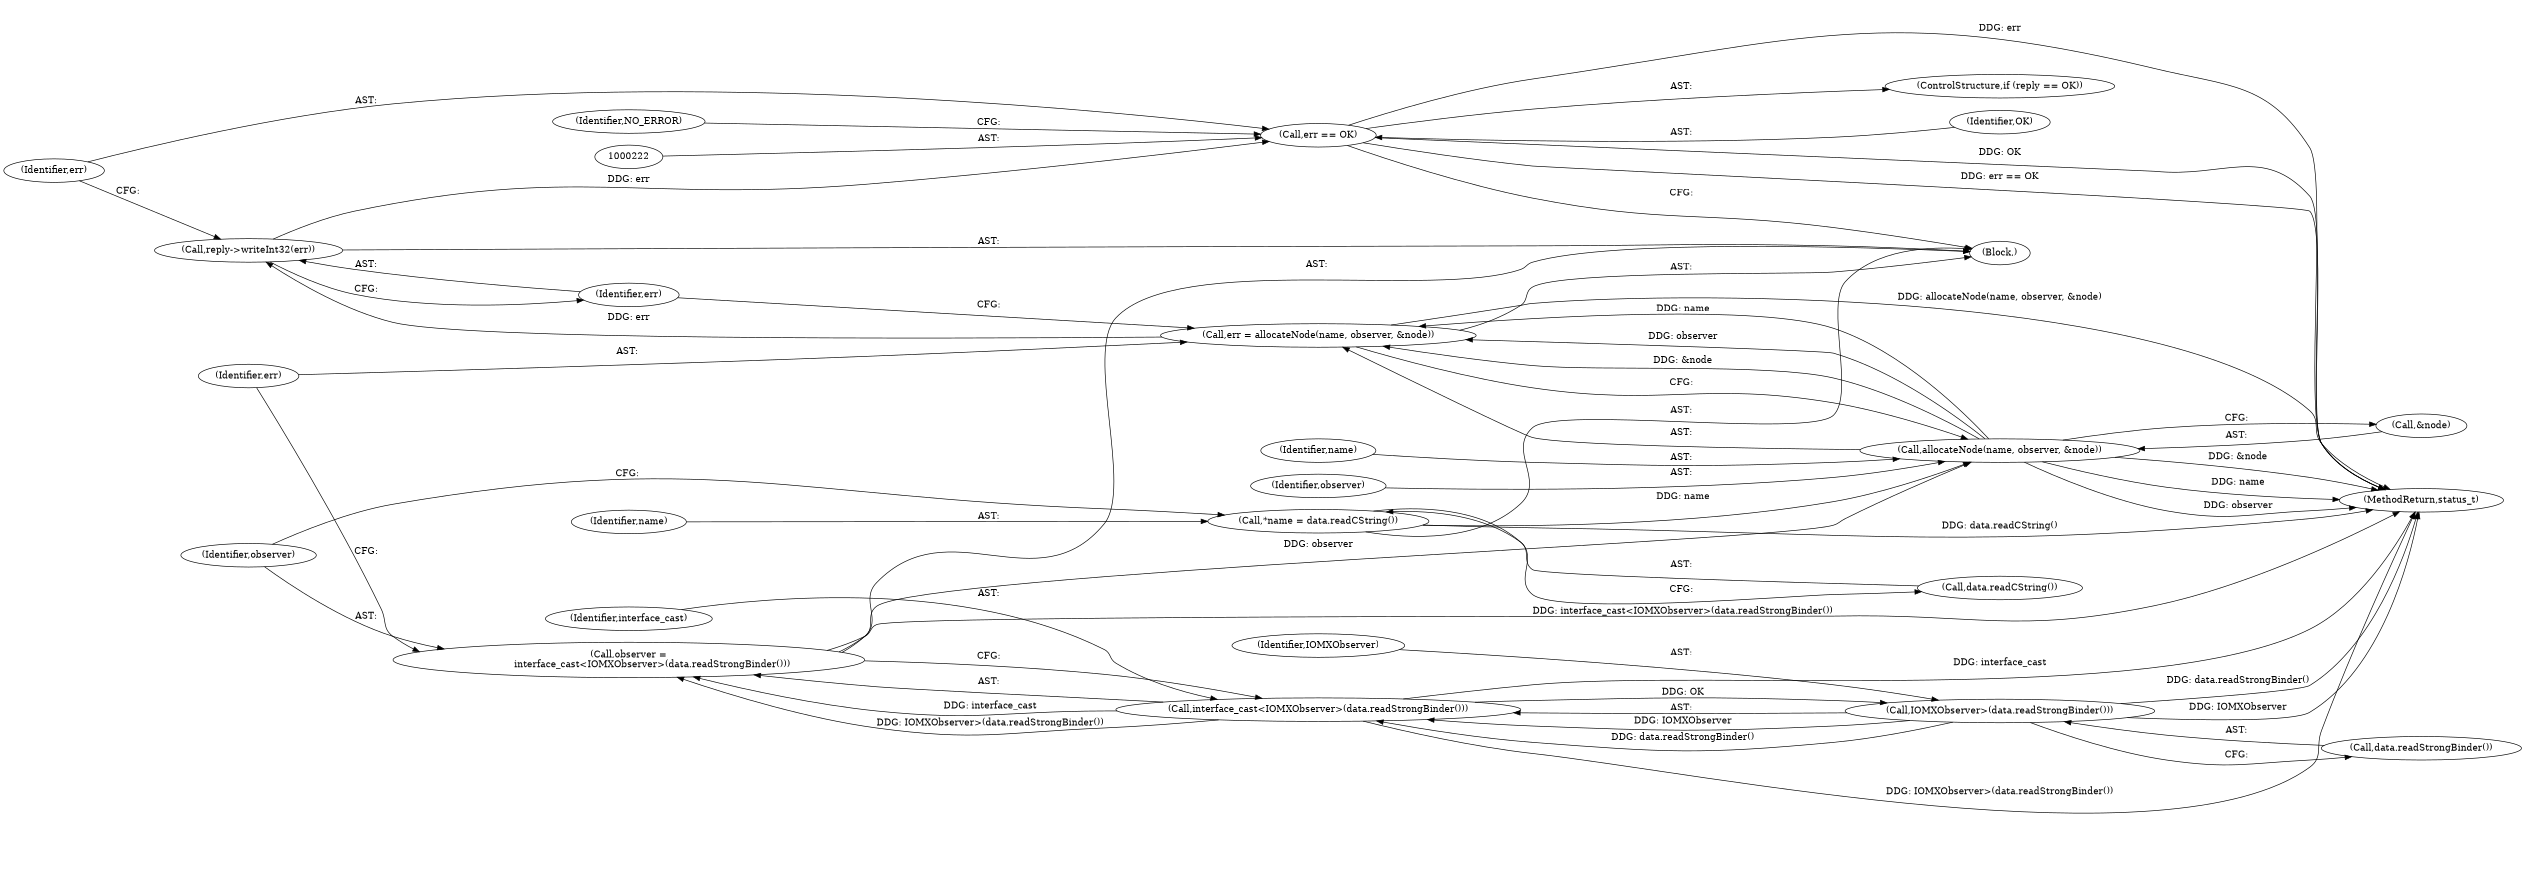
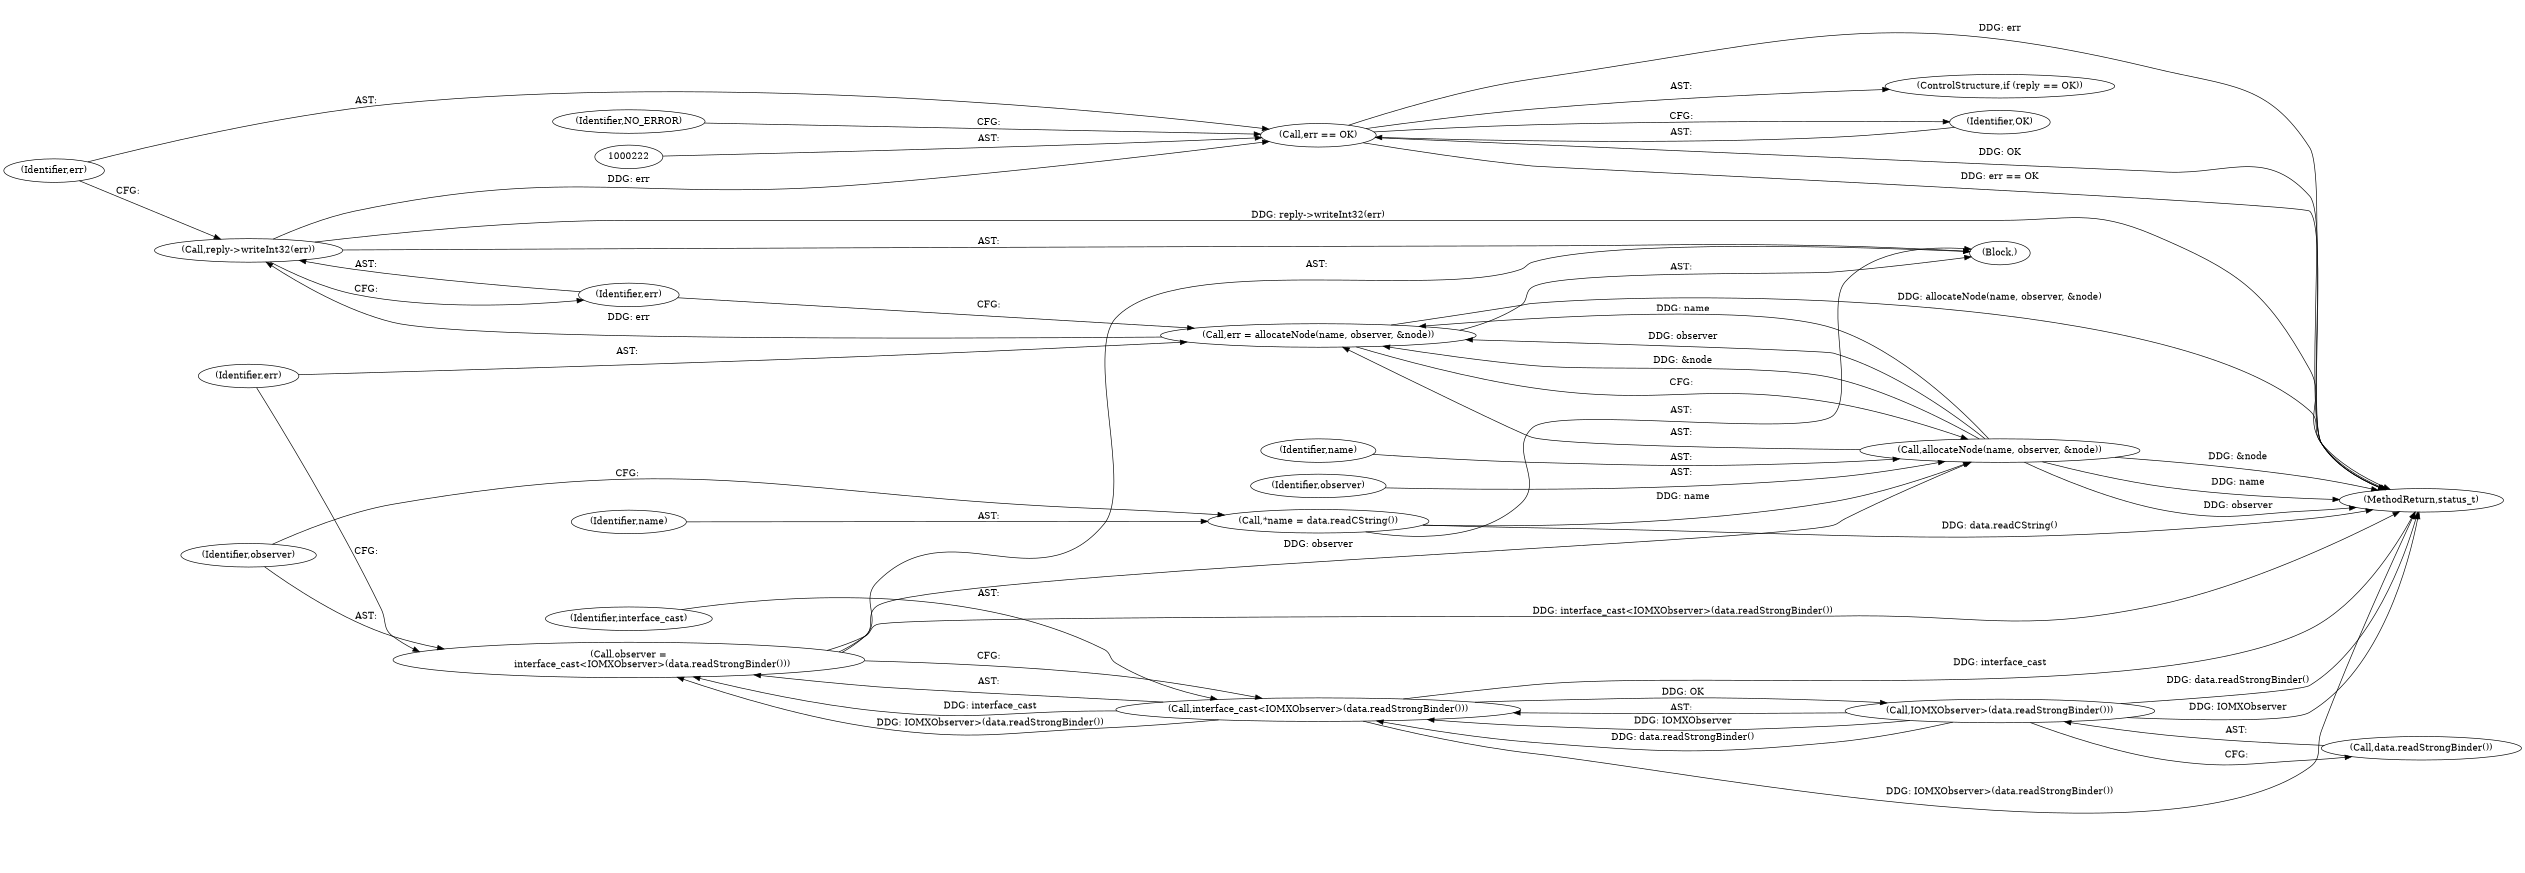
  digraph {
    rankdir=LR
    n1 [label="(Call,reply->writeInt32(err))"]
    n2 [label="(Call,err == OK)"]
    n3 [label="(Identifier,err)"]
    n4 [label="(Block,)"]
    n5 [label="(MethodReturn,status_t)"]
    n6 [label="(ControlStructure,if (reply == OK))"]
    n7 [label="(Identifier,OK)"]
    n8 [label="(Call,err = allocateNode(name, observer, &node))"]
    n9 [label="(Call,allocateNode(name, observer, &node))"]
-   n10 [label="(Call,&node)"]
    n11 [label="(Call,*name = data.readCString())"]
-   n12 [label="(Call,data.readCString())"]
    n13 [label="(Call,observer =\n                interface_cast<IOMXObserver>(data.readStrongBinder()))"]
    n14 [label="(Call,interface_cast<IOMXObserver>(data.readStrongBinder()))"]
    n15 [label="(Call,IOMXObserver>(data.readStrongBinder()))"]
    n16 [label="(Call,data.readStrongBinder())"]
    n17 [label="(Identifier,observer)"]
    n18 [label="(Identifier,name)"]
    n19 [label="(Identifier,NO_ERROR)"]
    n20 [label="(Identifier,observer)"]
    n21 [label="(Identifier,interface_cast)"]
    n22 [label="(Identifier,err)"]
    n23 [label="(Identifier,err)"]
-   n24 [label="(Identifier,IOMXObserver)"]
    n25 [label="(Identifier,name)"]
    1000222
    n1 -> n2 [label="DDG: err"]
    n1 -> n3 [label="CFG: "]
    n1 -> n4 [label="AST: "]
+   n1 -> n5 [label="DDG: reply->writeInt32(err)"]
    n2 -> n5 [label="DDG: err == OK"]
    n2 -> n5 [label="DDG: err"]
    n2 -> n5 [label="DDG: OK"]
    n2 -> n6 [label="AST: "]
-   n2 -> n4 [label="CFG: "]
+   n2 -> n7 [label="CFG: "]
    n3 -> n1 [label="AST: "]
    n3 -> n8 [label="CFG: "]
    n7 -> n2 [label="AST: "]
    n8 -> n1 [label="DDG: err"]
    n8 -> n4 [label="AST: "]
    n8 -> n5 [label="DDG: allocateNode(name, observer, &node)"]
    n8 -> n9 [label="CFG: "]
    n9 -> n5 [label="DDG: name"]
    n9 -> n5 [label="DDG: observer"]
    n9 -> n5 [label="DDG: &node"]
    n9 -> n8 [label="AST: "]
    n9 -> n8 [label="DDG: name"]
    n9 -> n8 [label="DDG: observer"]
    n9 -> n8 [label="DDG: &node"]
-   n9 -> n10 [label="CFG: "]
-   n10 -> n9 [label="AST: "]
    n11 -> n4 [label="AST: "]
    n11 -> n5 [label="DDG: data.readCString()"]
    n11 -> n9 [label="DDG: name"]
-   n11 -> n12 [label="CFG: "]
-   n12 -> n11 [label="AST: "]
    n13 -> n4 [label="AST: "]
    n13 -> n5 [label="DDG: interface_cast<IOMXObserver>(data.readStrongBinder())"]
    n13 -> n9 [label="DDG: observer"]
    n13 -> n14 [label="CFG: "]
    n14 -> n5 [label="DDG: IOMXObserver>(data.readStrongBinder())"]
    n14 -> n5 [label="DDG: interface_cast"]
    n14 -> n13 [label="AST: "]
    n14 -> n13 [label="DDG: interface_cast"]
    n14 -> n13 [label="DDG: IOMXObserver>(data.readStrongBinder())"]
    n14 -> n15 [label="DDG: OK"]
    n15 -> n5 [label="DDG: data.readStrongBinder()"]
    n15 -> n5 [label="DDG: IOMXObserver"]
    n15 -> n14 [label="AST: "]
    n15 -> n14 [label="DDG: IOMXObserver"]
    n15 -> n14 [label="DDG: data.readStrongBinder()"]
    n15 -> n16 [label="CFG: "]
    n16 -> n15 [label="AST: "]
    n17 -> n11 [label="CFG: "]
    n17 -> n13 [label="AST: "]
    n18 -> n11 [label="AST: "]
    n19 -> n2 [label="CFG: "]
    n20 -> n9 [label="AST: "]
    n21 -> n14 [label="AST: "]
    n22 -> n1 [label="CFG: "]
    n22 -> n2 [label="AST: "]
    n23 -> n8 [label="AST: "]
    n23 -> n13 [label="CFG: "]
-   n24 -> n15 [label="AST: "]
    n25 -> n9 [label="AST: "]
    1000222 -> n2 [label="AST: "]
  }
